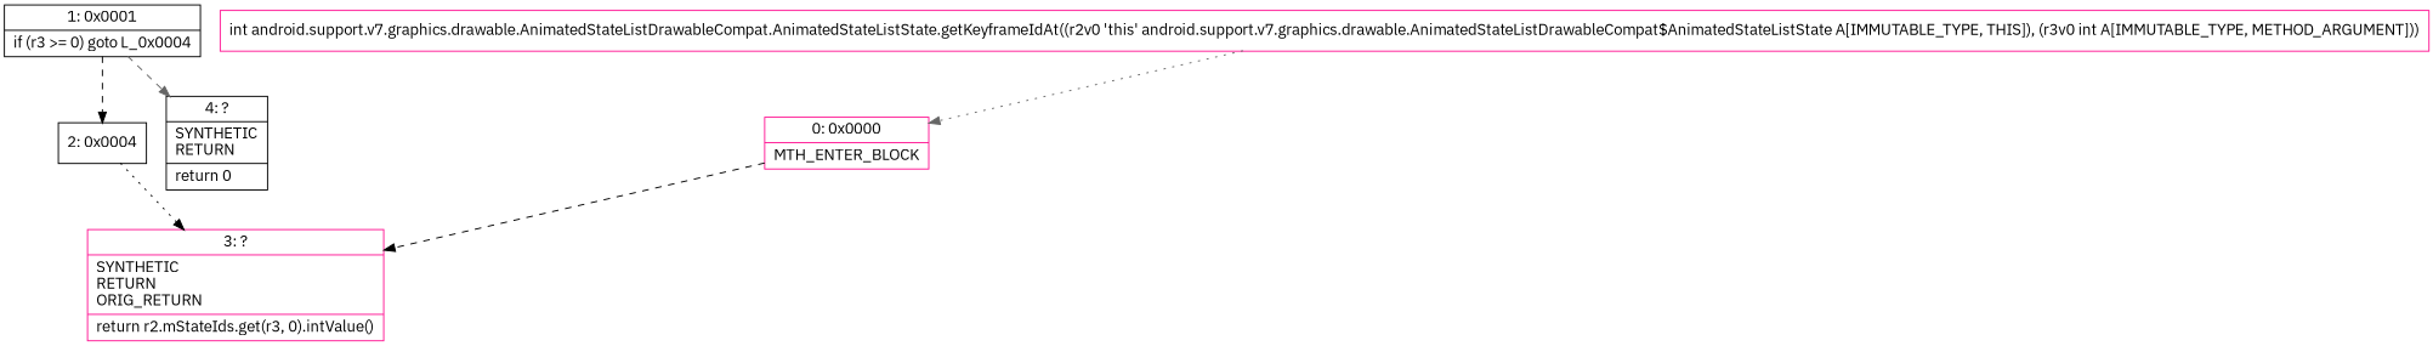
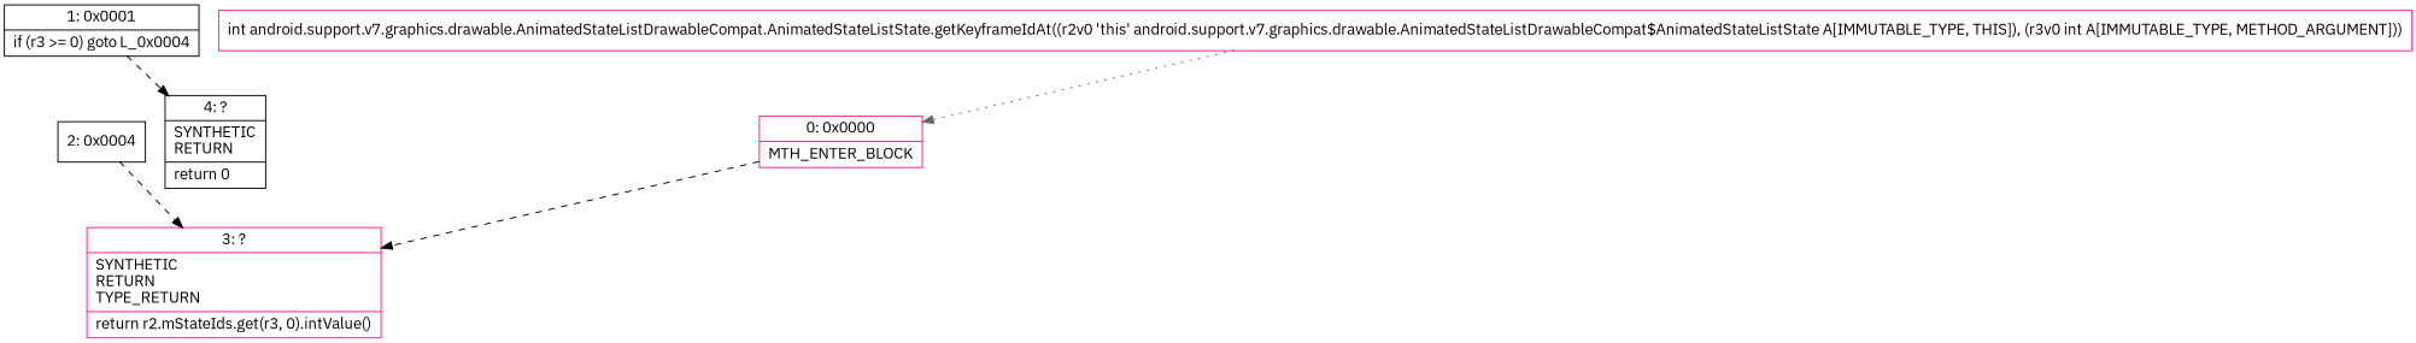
  digraph {
    fontname="IBM Plex Sans"
    node [color=deeppink fontname="IBM Plex Sans" shape=record]
    edge [color=black fontname="IBM Plex Sans" style=dashed]
    n1 [label="{0\:\ 0x0000|MTH_ENTER_BLOCK\l}"]
-   n2 [label="{3\:\ ?|SYNTHETIC\lRETURN\lORIG_RETURN\l|return r2.mStateIds.get(r3, 0).intValue()\l}"]
+   n2 [label="{3\:\ ?|SYNTHETIC\lRETURN\lTYPE_RETURN\l|return r2.mStateIds.get(r3, 0).intValue()\l}"]
    n3 [color=black label="{1\:\ 0x0001|if (r3 \>= 0) goto L_0x0004\l}"]
    n4 [color=black label="{2\:\ 0x0004}"]
    n5 [color=black label="{4\:\ ?|SYNTHETIC\lRETURN\l|return 0\l}"]
    n6 [label="{int android.support.v7.graphics.drawable.AnimatedStateListDrawableCompat.AnimatedStateListState.getKeyframeIdAt((r2v0 'this' android.support.v7.graphics.drawable.AnimatedStateListDrawableCompat$AnimatedStateListState A[IMMUTABLE_TYPE, THIS]), (r3v0 int A[IMMUTABLE_TYPE, METHOD_ARGUMENT])) }"]
    n1 -> n2
-   n3 -> n4
-   n3 -> n5 [color=gray40]
-   n4 -> n2 [style=dotted]
+   n3 -> n5
+   n4 -> n2
    n6 -> n1 [color=gray40 style=dotted]
  }
